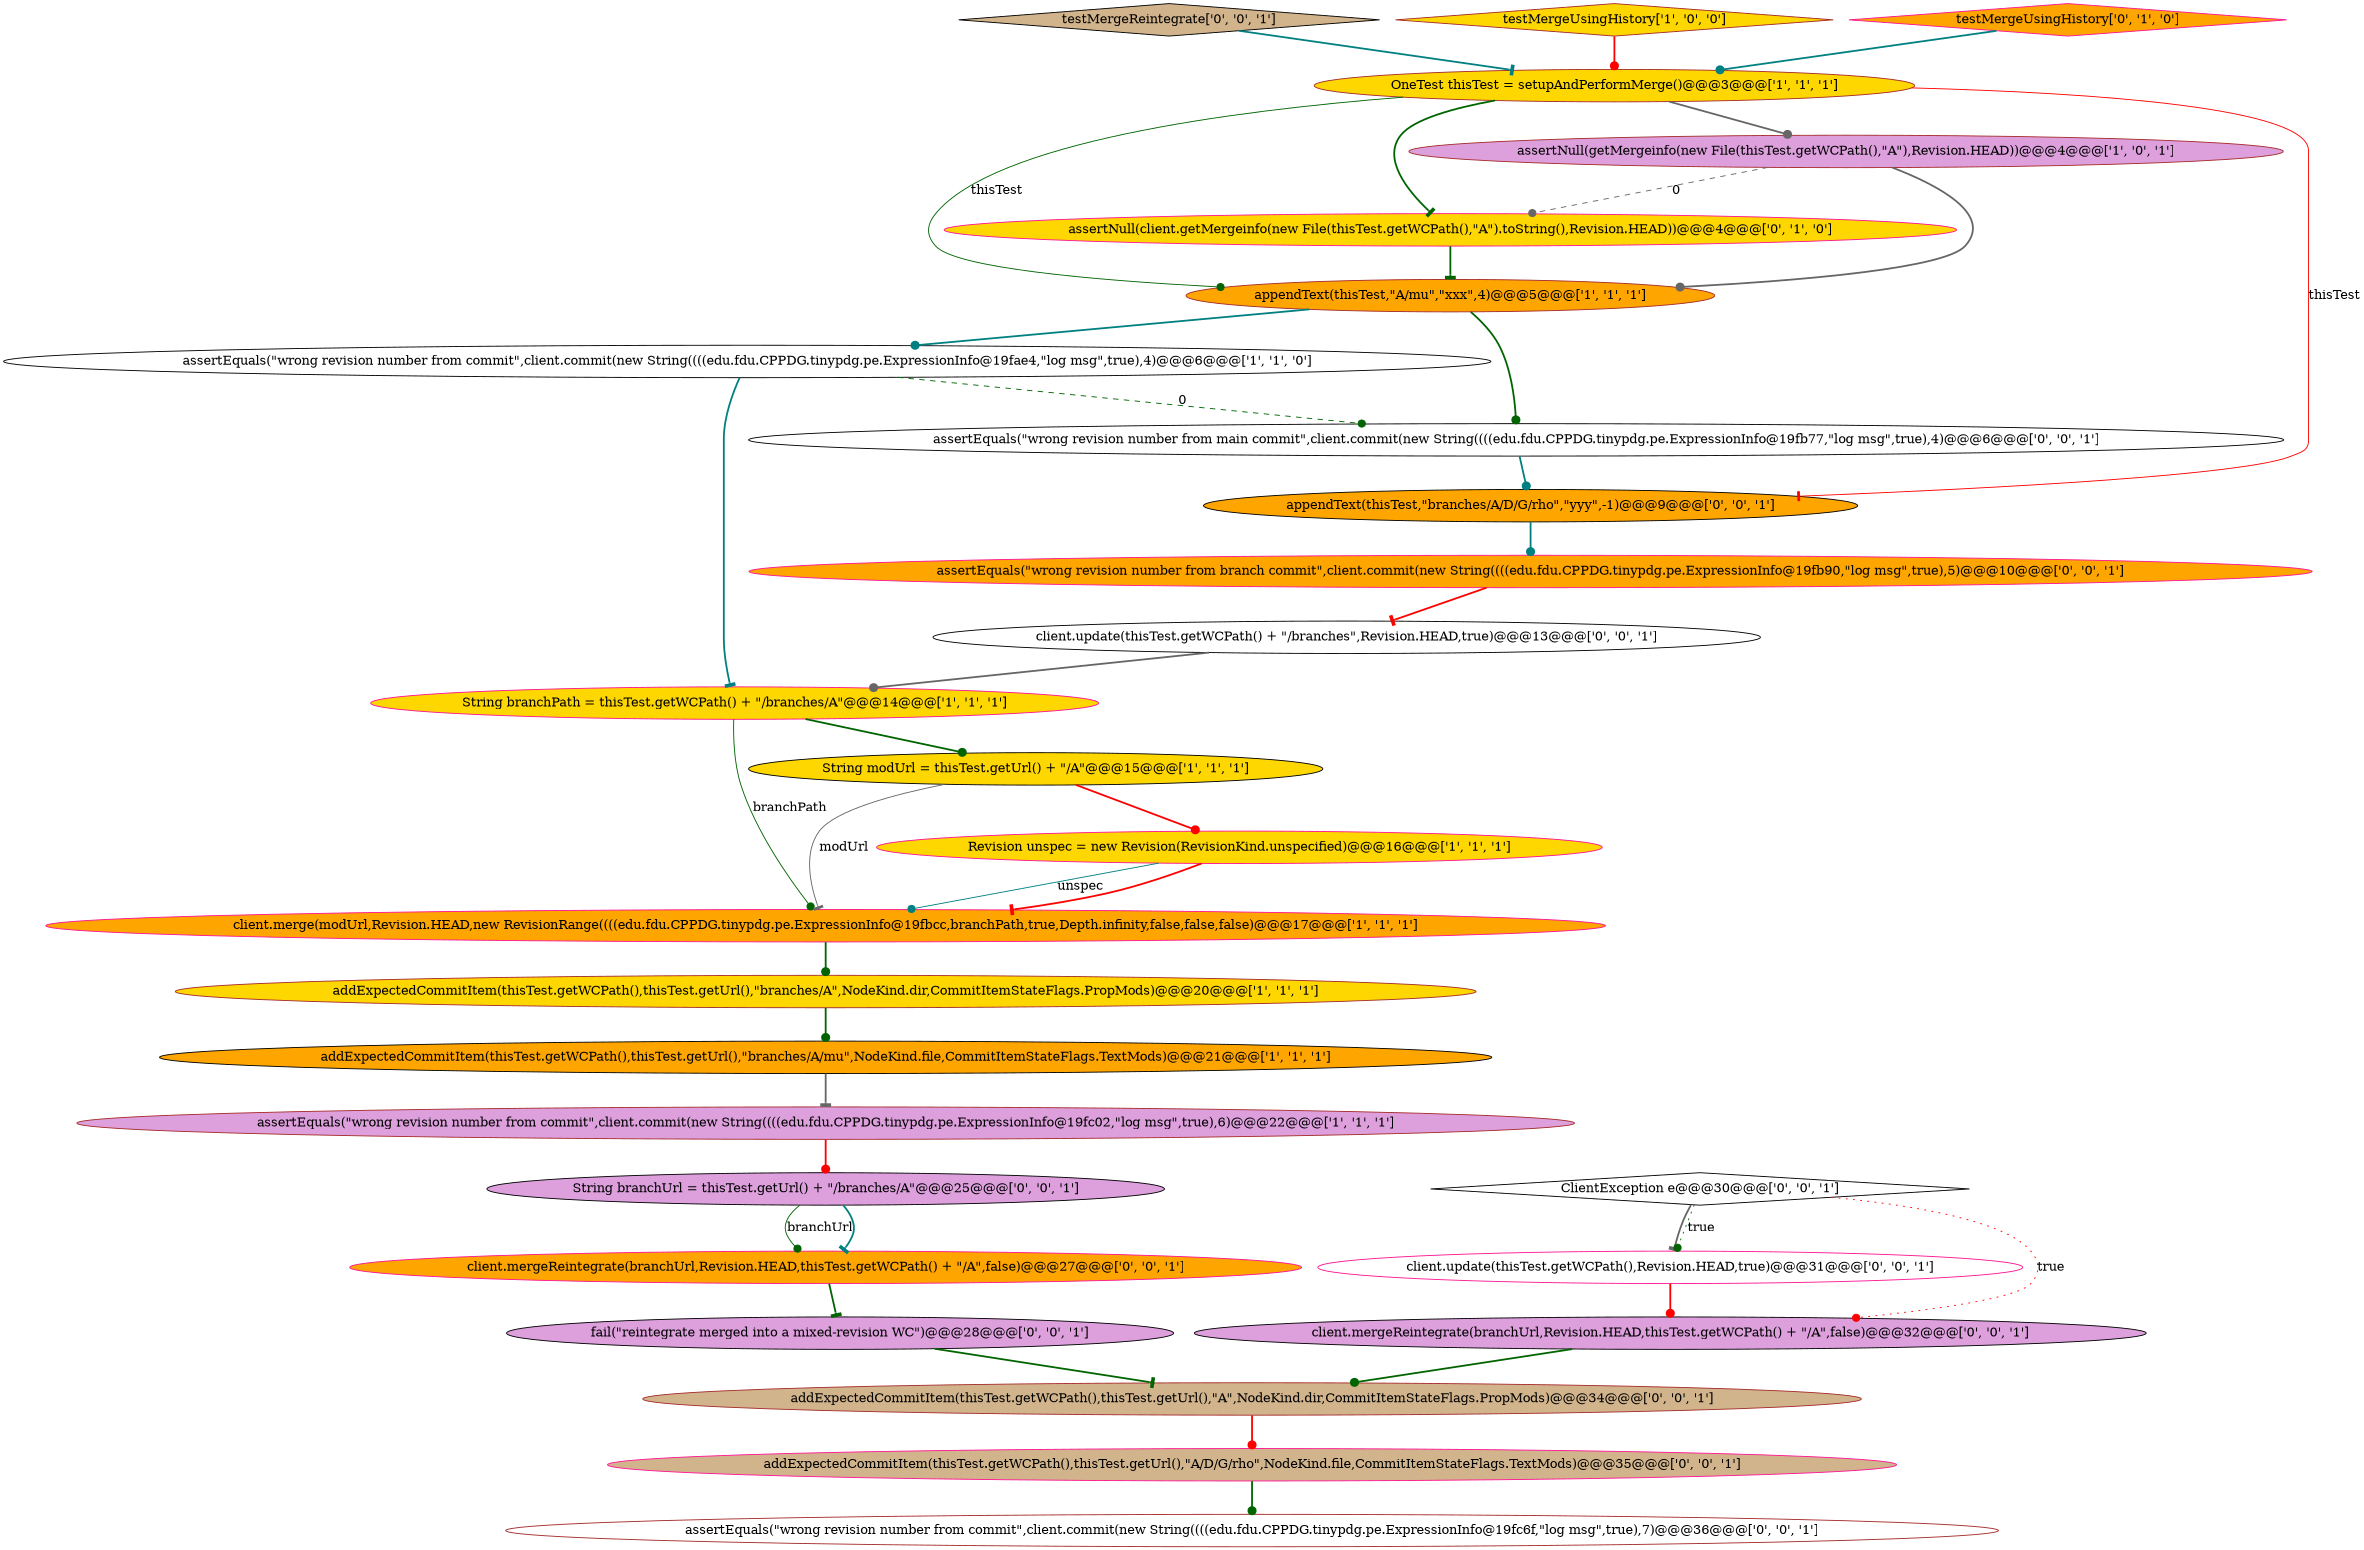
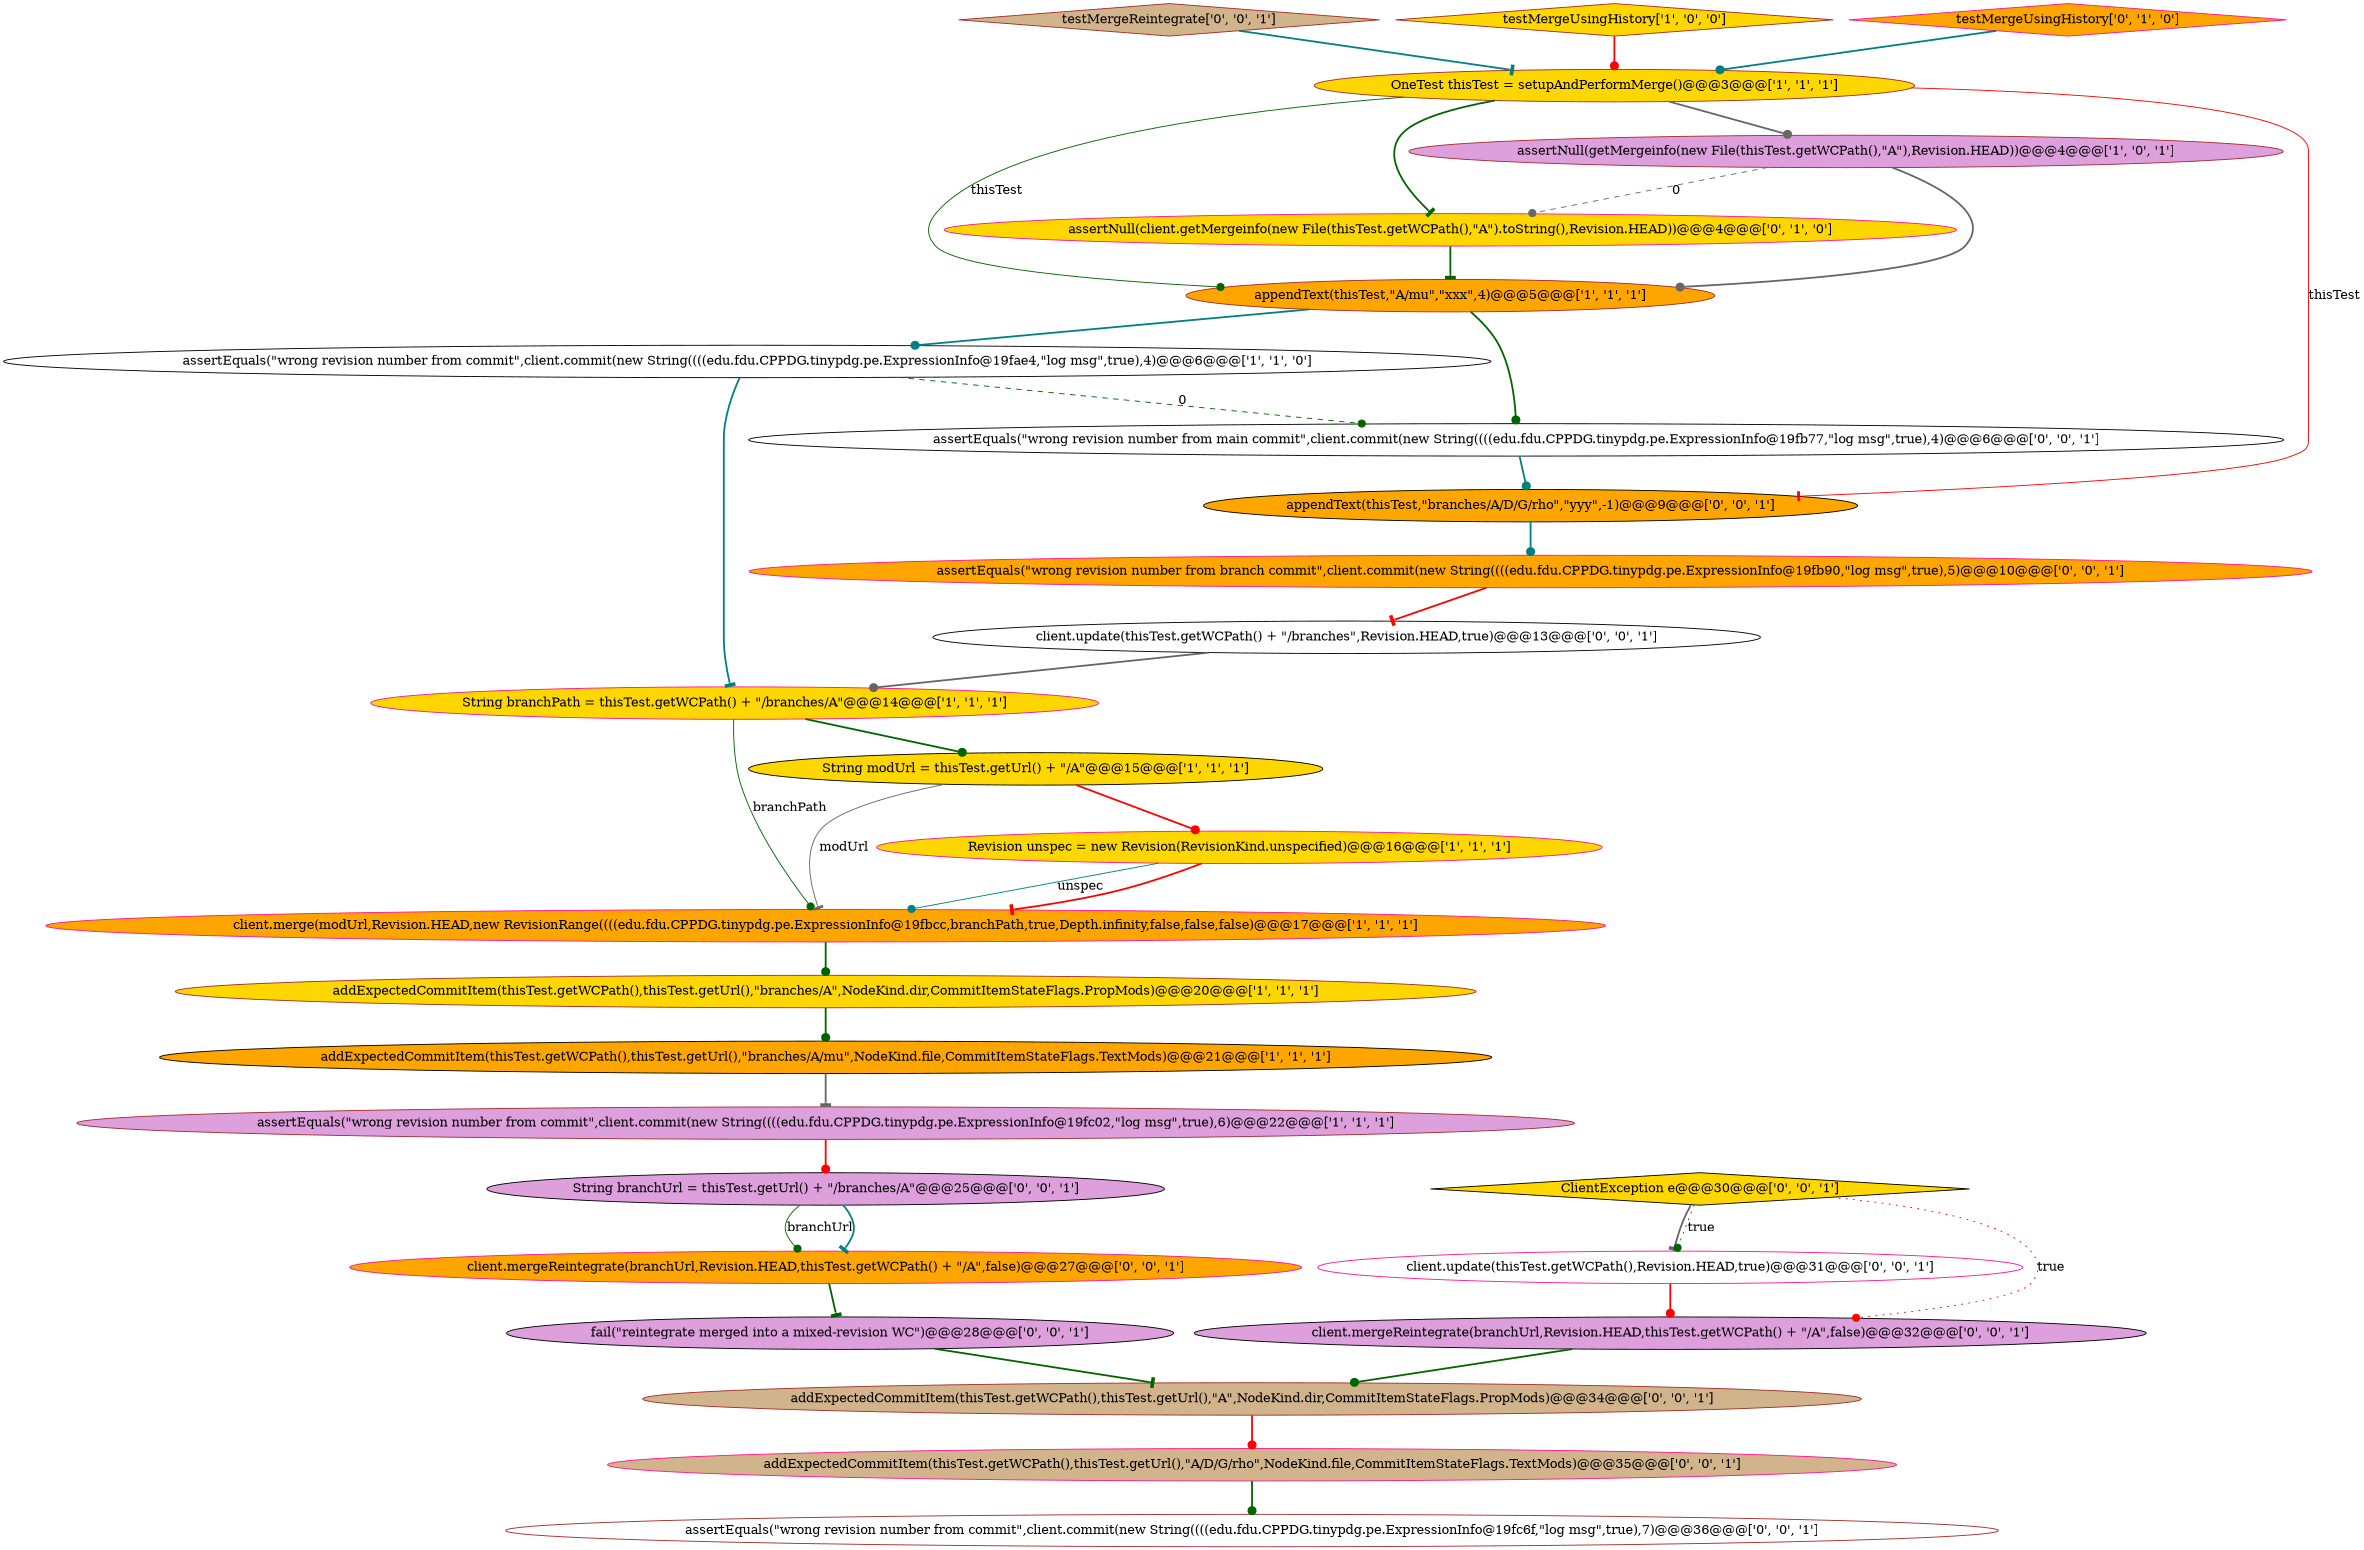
  digraph {
    node [color=black fillcolor=gold shape=ellipse style=filled]
    edge [arrowhead=dot color=darkgreen style=bold]
    n1 [fillcolor=white label="assertEquals(\"wrong revision number from commit\",client.commit(new String((((edu.fdu.CPPDG.tinypdg.pe.ExpressionInfo@19fae4,\"log msg\",true),4)@@@6@@@['1', '1', '0']"]
    n2 [color=deeppink label="String branchPath = thisTest.getWCPath() + \"/branches/A\"@@@14@@@['1', '1', '1']"]
    n3 [fillcolor=white label="assertEquals(\"wrong revision number from main commit\",client.commit(new String((((edu.fdu.CPPDG.tinypdg.pe.ExpressionInfo@19fb77,\"log msg\",true),4)@@@6@@@['0', '0', '1']"]
    n4 [color=deeppink fillcolor=orange label="client.merge(modUrl,Revision.HEAD,new RevisionRange((((edu.fdu.CPPDG.tinypdg.pe.ExpressionInfo@19fbcc,branchPath,true,Depth.infinity,false,false,false)@@@17@@@['1', '1', '1']"]
    n5 [label="String modUrl = thisTest.getUrl() + \"/A\"@@@15@@@['1', '1', '1']"]
    n6 [fillcolor=orange label="appendText(thisTest,\"branches/A/D/G/rho\",\"yyy\",-1)@@@9@@@['0', '0', '1']"]
-   n7 [fillcolor=tan label="testMergeReintegrate['0', '0', '1']" shape=diamond]
+   n7 [color=brown fillcolor=tan label="testMergeReintegrate['0', '0', '1']" shape=diamond]
    n8 [color=brown label="OneTest thisTest = setupAndPerformMerge()@@@3@@@['1', '1', '1']"]
    n9 [color=deeppink label="assertNull(client.getMergeinfo(new File(thisTest.getWCPath(),\"A\").toString(),Revision.HEAD))@@@4@@@['0', '1', '0']"]
    n10 [color=brown fillcolor=orange label="appendText(thisTest,\"A/mu\",\"xxx\",4)@@@5@@@['1', '1', '1']"]
    n11 [color=brown fillcolor=plum label="assertNull(getMergeinfo(new File(thisTest.getWCPath(),\"A\"),Revision.HEAD))@@@4@@@['1', '0', '1']"]
    n12 [fillcolor=plum label="fail(\"reintegrate merged into a mixed-revision WC\")@@@28@@@['0', '0', '1']"]
    n13 [color=brown fillcolor=tan label="addExpectedCommitItem(thisTest.getWCPath(),thisTest.getUrl(),\"A\",NodeKind.dir,CommitItemStateFlags.PropMods)@@@34@@@['0', '0', '1']"]
    n14 [color=deeppink fillcolor=tan label="addExpectedCommitItem(thisTest.getWCPath(),thisTest.getUrl(),\"A/D/G/rho\",NodeKind.file,CommitItemStateFlags.TextMods)@@@35@@@['0', '0', '1']"]
    n15 [color=brown fillcolor=white label="assertEquals(\"wrong revision number from commit\",client.commit(new String((((edu.fdu.CPPDG.tinypdg.pe.ExpressionInfo@19fc6f,\"log msg\",true),7)@@@36@@@['0', '0', '1']"]
    n16 [color=brown label="addExpectedCommitItem(thisTest.getWCPath(),thisTest.getUrl(),\"branches/A\",NodeKind.dir,CommitItemStateFlags.PropMods)@@@20@@@['1', '1', '1']"]
    n17 [fillcolor=orange label="addExpectedCommitItem(thisTest.getWCPath(),thisTest.getUrl(),\"branches/A/mu\",NodeKind.file,CommitItemStateFlags.TextMods)@@@21@@@['1', '1', '1']"]
    n18 [color=deeppink label="Revision unspec = new Revision(RevisionKind.unspecified)@@@16@@@['1', '1', '1']"]
    n19 [fillcolor=white label="client.update(thisTest.getWCPath() + \"/branches\",Revision.HEAD,true)@@@13@@@['0', '0', '1']"]
    n20 [color=brown fillcolor=plum label="assertEquals(\"wrong revision number from commit\",client.commit(new String((((edu.fdu.CPPDG.tinypdg.pe.ExpressionInfo@19fc02,\"log msg\",true),6)@@@22@@@['1', '1', '1']"]
    n21 [fillcolor=plum label="String branchUrl = thisTest.getUrl() + \"/branches/A\"@@@25@@@['0', '0', '1']"]
    n22 [color=deeppink fillcolor=orange label="assertEquals(\"wrong revision number from branch commit\",client.commit(new String((((edu.fdu.CPPDG.tinypdg.pe.ExpressionInfo@19fb90,\"log msg\",true),5)@@@10@@@['0', '0', '1']"]
    n23 [color=brown label="testMergeUsingHistory['1', '0', '0']" shape=diamond]
    n24 [color=deeppink fillcolor=white label="client.update(thisTest.getWCPath(),Revision.HEAD,true)@@@31@@@['0', '0', '1']"]
    n25 [fillcolor=plum label="client.mergeReintegrate(branchUrl,Revision.HEAD,thisTest.getWCPath() + \"/A\",false)@@@32@@@['0', '0', '1']"]
    n26 [color=deeppink fillcolor=orange label="client.mergeReintegrate(branchUrl,Revision.HEAD,thisTest.getWCPath() + \"/A\",false)@@@27@@@['0', '0', '1']"]
    n27 [color=deeppink fillcolor=orange label="testMergeUsingHistory['0', '1', '0']" shape=diamond]
-   n28 [fillcolor=white label="ClientException e@@@30@@@['0', '0', '1']" shape=diamond]
+   n28 [label="ClientException e@@@30@@@['0', '0', '1']" shape=diamond]
    n1 -> n2 [arrowhead=tee color=teal]
    n1 -> n3 [label=0 style=dashed]
    n2 -> n4 [label=branchPath style=solid]
    n2 -> n5
    n3 -> n6 [color=teal]
    n4 -> n16
    n5 -> n4 [arrowhead=tee color=gray40 label=modUrl style=solid]
    n5 -> n18 [color=red]
    n6 -> n22 [color=teal]
    n7 -> n8 [arrowhead=tee color=teal]
    n8 -> n6 [arrowhead=tee color=red label=thisTest style=solid]
    n8 -> n9 [arrowhead=tee]
    n8 -> n10 [label=thisTest style=solid]
    n8 -> n11 [color=gray40]
    n9 -> n10 [arrowhead=tee]
    n10 -> n1 [color=teal]
    n10 -> n3
    n11 -> n9 [color=gray40 label=0 style=dashed]
    n11 -> n10 [color=gray40]
    n12 -> n13 [arrowhead=tee]
    n13 -> n14 [color=red]
    n14 -> n15
    n16 -> n17
    n17 -> n20 [arrowhead=tee color=gray40]
    n18 -> n4 [color=teal label=unspec style=solid]
    n18 -> n4 [arrowhead=tee color=red]
    n19 -> n2 [color=gray40]
    n20 -> n21 [color=red]
    n21 -> n26 [label=branchUrl style=solid]
    n21 -> n26 [arrowhead=tee color=teal]
    n22 -> n19 [arrowhead=tee color=red]
    n23 -> n8 [color=red]
    n24 -> n25 [color=red]
    n25 -> n13
    n26 -> n12 [arrowhead=tee]
    n27 -> n8 [color=teal]
    n28 -> n24 [arrowhead=tee color=gray40]
    n28 -> n24 [label=true style=dotted]
    n28 -> n25 [color=red label=true style=dotted]
  }
